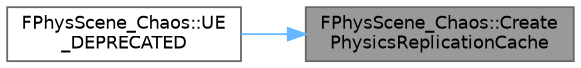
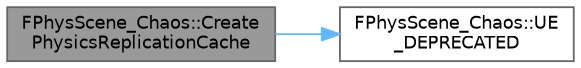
  digraph {
    rankdir=LR
    node [fontname=Helvetica fontsize=10 shape=box style=filled]
    n1 [color=gray40 fillcolor=grey60 fontcolor=black height=0.2 label="FPhysScene_Chaos::Create\lPhysicsReplicationCache" width=0.4]
    n2 [color=grey40 fillcolor=white height=0.2 label="FPhysScene_Chaos::UE\l_DEPRECATED" width=0.4]
-   n2 -> n1 [color=steelblue1 fontname=Helvetica fontsize=10 labelfontname=Helvetica labelfontsize=10 style=solid]
+   n1 -> n2 [color=steelblue1 fontname=Helvetica fontsize=10 labelfontname=Helvetica labelfontsize=10 style=solid]
  }
